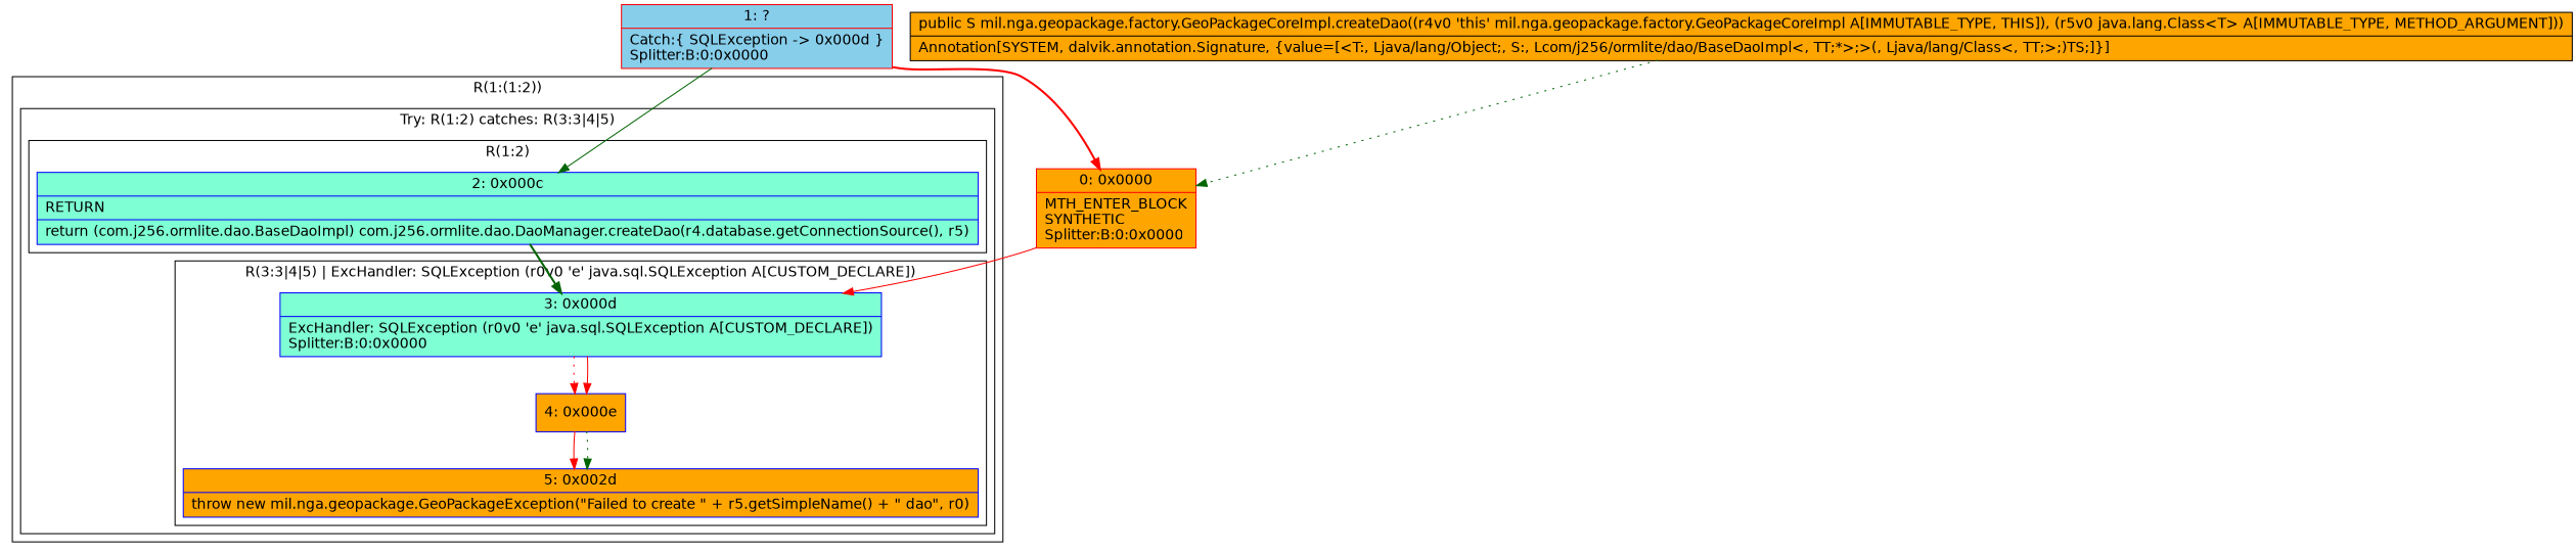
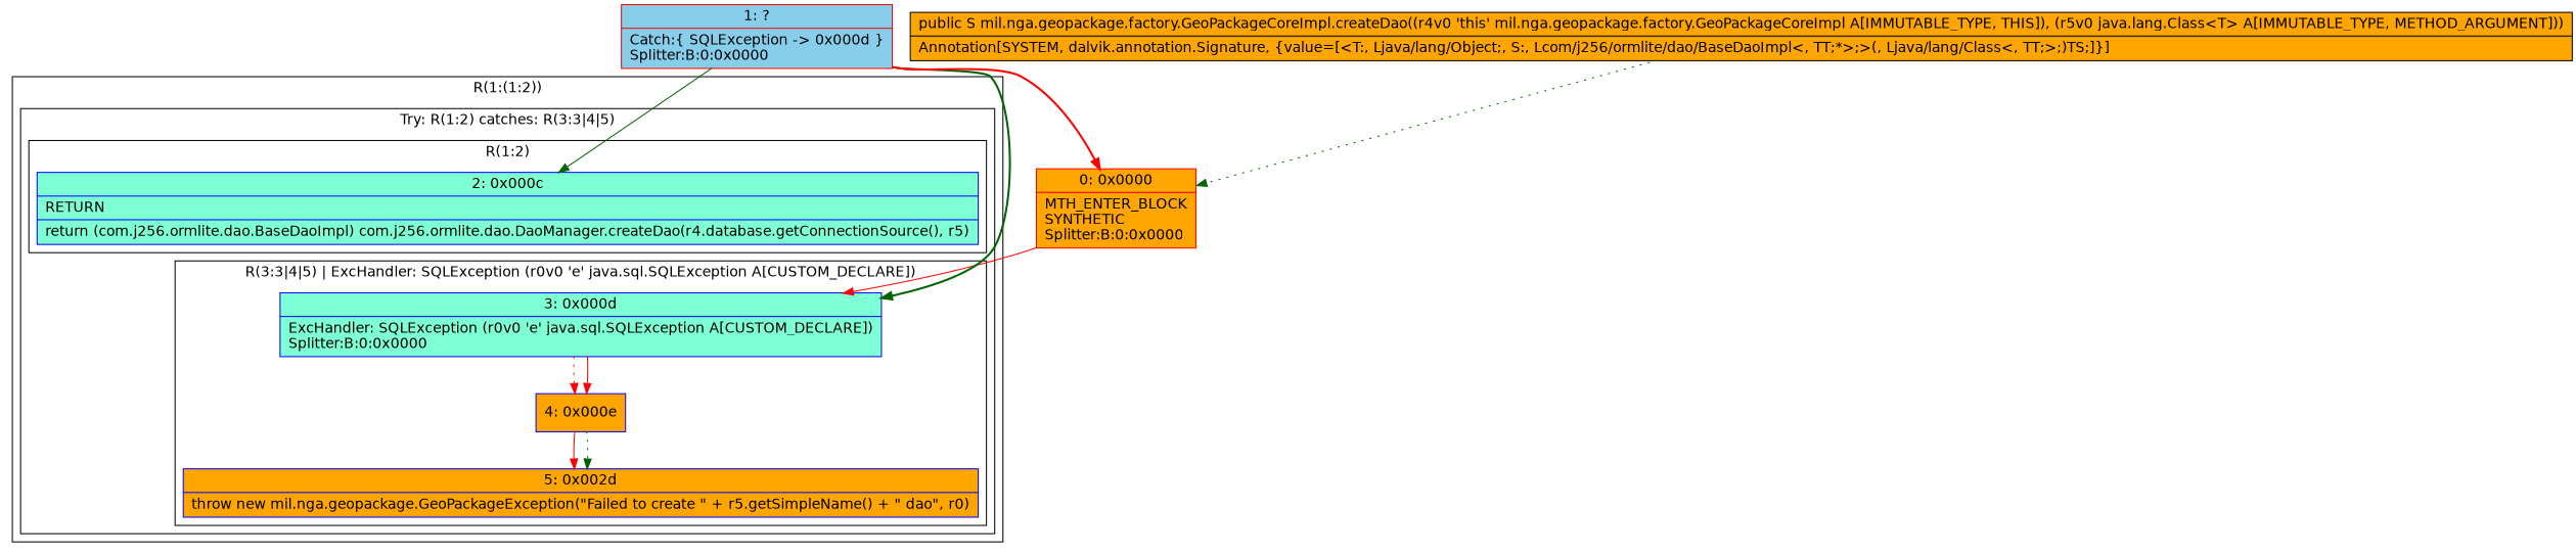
  digraph {
    fontname="DejaVu Sans"
    node [color=blue fillcolor=orange fontname="DejaVu Sans" shape=record style=filled]
    edge [color=red fontname="DejaVu Sans" style=solid]
    n1 [fillcolor=aquamarine label="{2\:\ 0x000c|RETURN\l|return (com.j256.ormlite.dao.BaseDaoImpl) com.j256.ormlite.dao.DaoManager.createDao(r4.database.getConnectionSource(), r5)\l}"]
    n2 [fillcolor=aquamarine label="{3\:\ 0x000d|ExcHandler: SQLException (r0v0 'e' java.sql.SQLException A[CUSTOM_DECLARE])\lSplitter:B:0:0x0000\l}"]
    n3 [label="{4\:\ 0x000e}"]
    n4 [label="{5\:\ 0x002d|throw new mil.nga.geopackage.GeoPackageException(\"Failed to create \" + r5.getSimpleName() + \" dao\", r0)\l}"]
    n5 [color=red label="{0\:\ 0x0000|MTH_ENTER_BLOCK\lSYNTHETIC\lSplitter:B:0:0x0000\l}"]
    n6 [color=red fillcolor=skyblue label="{1\:\ ?|Catch:\{ SQLException \-\> 0x000d \}\lSplitter:B:0:0x0000\l}"]
    n7 [label="{public S mil.nga.geopackage.factory.GeoPackageCoreImpl.createDao((r4v0 'this' mil.nga.geopackage.factory.GeoPackageCoreImpl A[IMMUTABLE_TYPE, THIS]), (r5v0 java.lang.Class\<T\> A[IMMUTABLE_TYPE, METHOD_ARGUMENT]))  | Annotation[SYSTEM, dalvik.annotation.Signature, \{value=[\<T:, Ljava\/lang\/Object;, S:, Lcom\/j256\/ormlite\/dao\/BaseDaoImpl\<, TT;*\>;\>(, Ljava\/lang\/Class\<, TT;\>;)TS;]\}]\l}" color=""]
    subgraph cluster_1 {
      label="R(1:(1:2))"
      subgraph cluster_2 {
        label="Try: R(1:2) catches: R(3:3|4|5)"
        subgraph cluster_3 {
          label="R(1:2)"
          n1
        }
        subgraph cluster_4 {
          label="R(3:3|4|5) | ExcHandler: SQLException (r0v0 'e' java.sql.SQLException A[CUSTOM_DECLARE])\l"
          n2
          n3
          n4
        }
      }
    }
    subgraph cluster_5 {
      label="R(3:3|4|5) | ExcHandler: SQLException (r0v0 'e' java.sql.SQLException A[CUSTOM_DECLARE])\l"
    }
    n2 -> n3 [style=dotted]
    n2 -> n3
    n3 -> n4
    n3 -> n4 [color=darkgreen style=dotted]
    n5 -> n2
    n6 -> n1 [color=darkgreen]
-   n1 -> n2 [color=darkgreen style=bold]
+   n6 -> n2 [color=darkgreen style=bold]
    n6 -> n5 [style=bold]
    n7 -> n5 [color=darkgreen style=dotted]
  }
